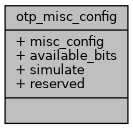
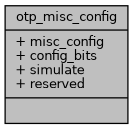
  digraph {
-   n1 [color=black fillcolor=grey75 fontcolor=black fontname=Helvetica fontsize=10 height=0.2 label="{otp_misc_config\n|+ misc_config\l+ available_bits\l+ simulate\l+ reserved\l|}" shape=record style=filled width=0.4]
+   n1 [color=black fillcolor=grey75 fontcolor=black fontname=Helvetica fontsize=10 height=0.2 label="{otp_misc_config\n|+ misc_config\l+ config_bits\l+ simulate\l+ reserved\l|}" shape=record style=filled width=0.4]
  }
